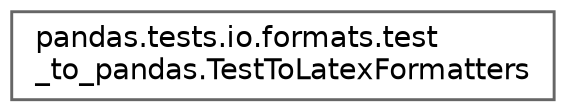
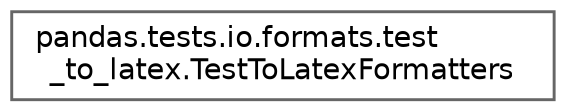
  digraph {
    rankdir=LR
-   n1 [color=grey40 fillcolor=white fontname=Helvetica fontsize=10 height=0.2 label="pandas.tests.io.formats.test\l_to_pandas.TestToLatexFormatters" shape=box style=filled width=0.4]
+   n1 [color=grey40 fillcolor=white fontname=Helvetica fontsize=10 height=0.2 label="pandas.tests.io.formats.test\l_to_latex.TestToLatexFormatters" shape=box style=filled width=0.4]
  }
